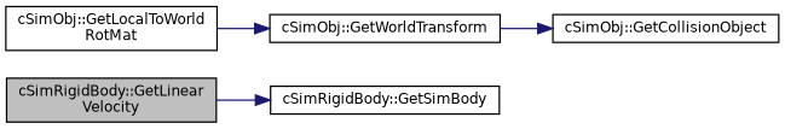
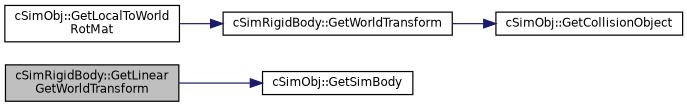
  digraph {
    rankdir=LR
    node [color=black fillcolor=white fontname=Helvetica fontsize=10 shape=record style=filled]
    edge [color=midnightblue fontname=Helvetica fontsize=10 labelfontname=Helvetica labelfontsize=10 style=solid]
-   n1 [fillcolor=grey75 fontcolor=black height=0.2 label="cSimRigidBody::GetLinear\lVelocity" width=0.4]
-   n2 [height=0.2 label="cSimRigidBody::GetSimBody" width=0.4]
+   n1 [fillcolor=grey75 fontcolor=black height=0.2 label="cSimRigidBody::GetLinear\lGetWorldTransform" width=0.4]
+   n2 [height=0.2 label="cSimObj::GetSimBody" width=0.4]
    n3 [height=0.2 label="cSimObj::GetLocalToWorld\lRotMat" width=0.4]
-   n4 [height=0.2 label="cSimObj::GetWorldTransform" width=0.4]
+   n4 [height=0.2 label="cSimRigidBody::GetWorldTransform" width=0.4]
    n5 [height=0.2 label="cSimObj::GetCollisionObject" width=0.4]
    n1 -> n2
    n3 -> n4
    n4 -> n5
  }
